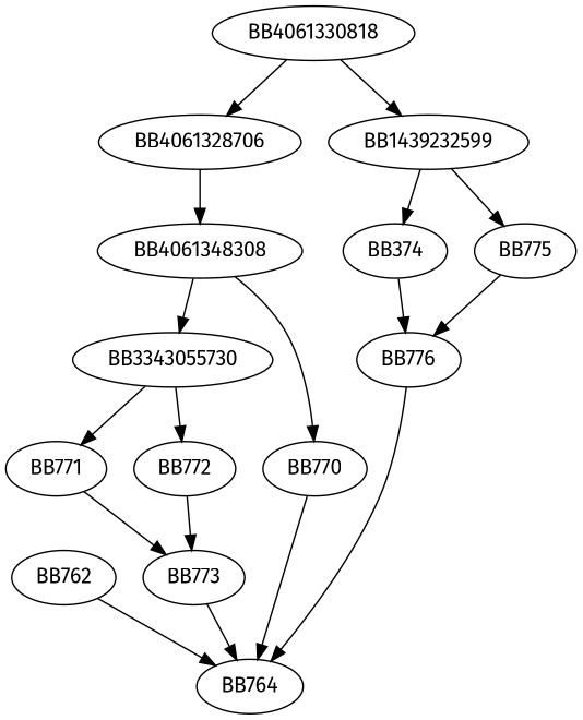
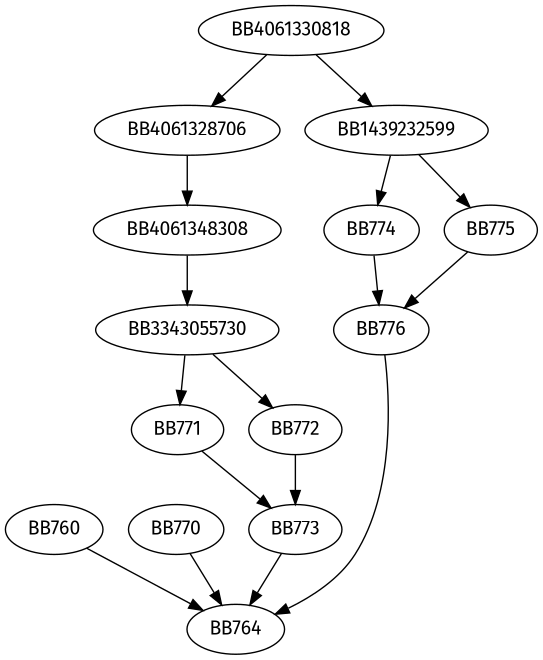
  digraph {
    fontname="Fira Sans"
    node [fontname="Fira Sans"]
    edge [fontname="Fira Sans"]
-   BB762
+   BB762 [label=BB760]
    BB764
    BB4061330818
    BB4061328706
    BB1439232599
    BB4061348308
-   BB774 [label=BB374]
+   BB774
    BB775
    BB3343055730
    BB770
    BB776
    BB771
    BB772
    BB773
    BB762 -> BB764
    BB4061330818 -> BB4061328706
    BB4061330818 -> BB1439232599
    BB4061328706 -> BB4061348308
    BB1439232599 -> BB774
    BB1439232599 -> BB775
    BB4061348308 -> BB3343055730
-   BB4061348308 -> BB770
    BB774 -> BB776
    BB775 -> BB776
    BB3343055730 -> BB771
    BB3343055730 -> BB772
    BB770 -> BB764
    BB776 -> BB764
    BB771 -> BB773
    BB772 -> BB773
    BB773 -> BB764
  }
